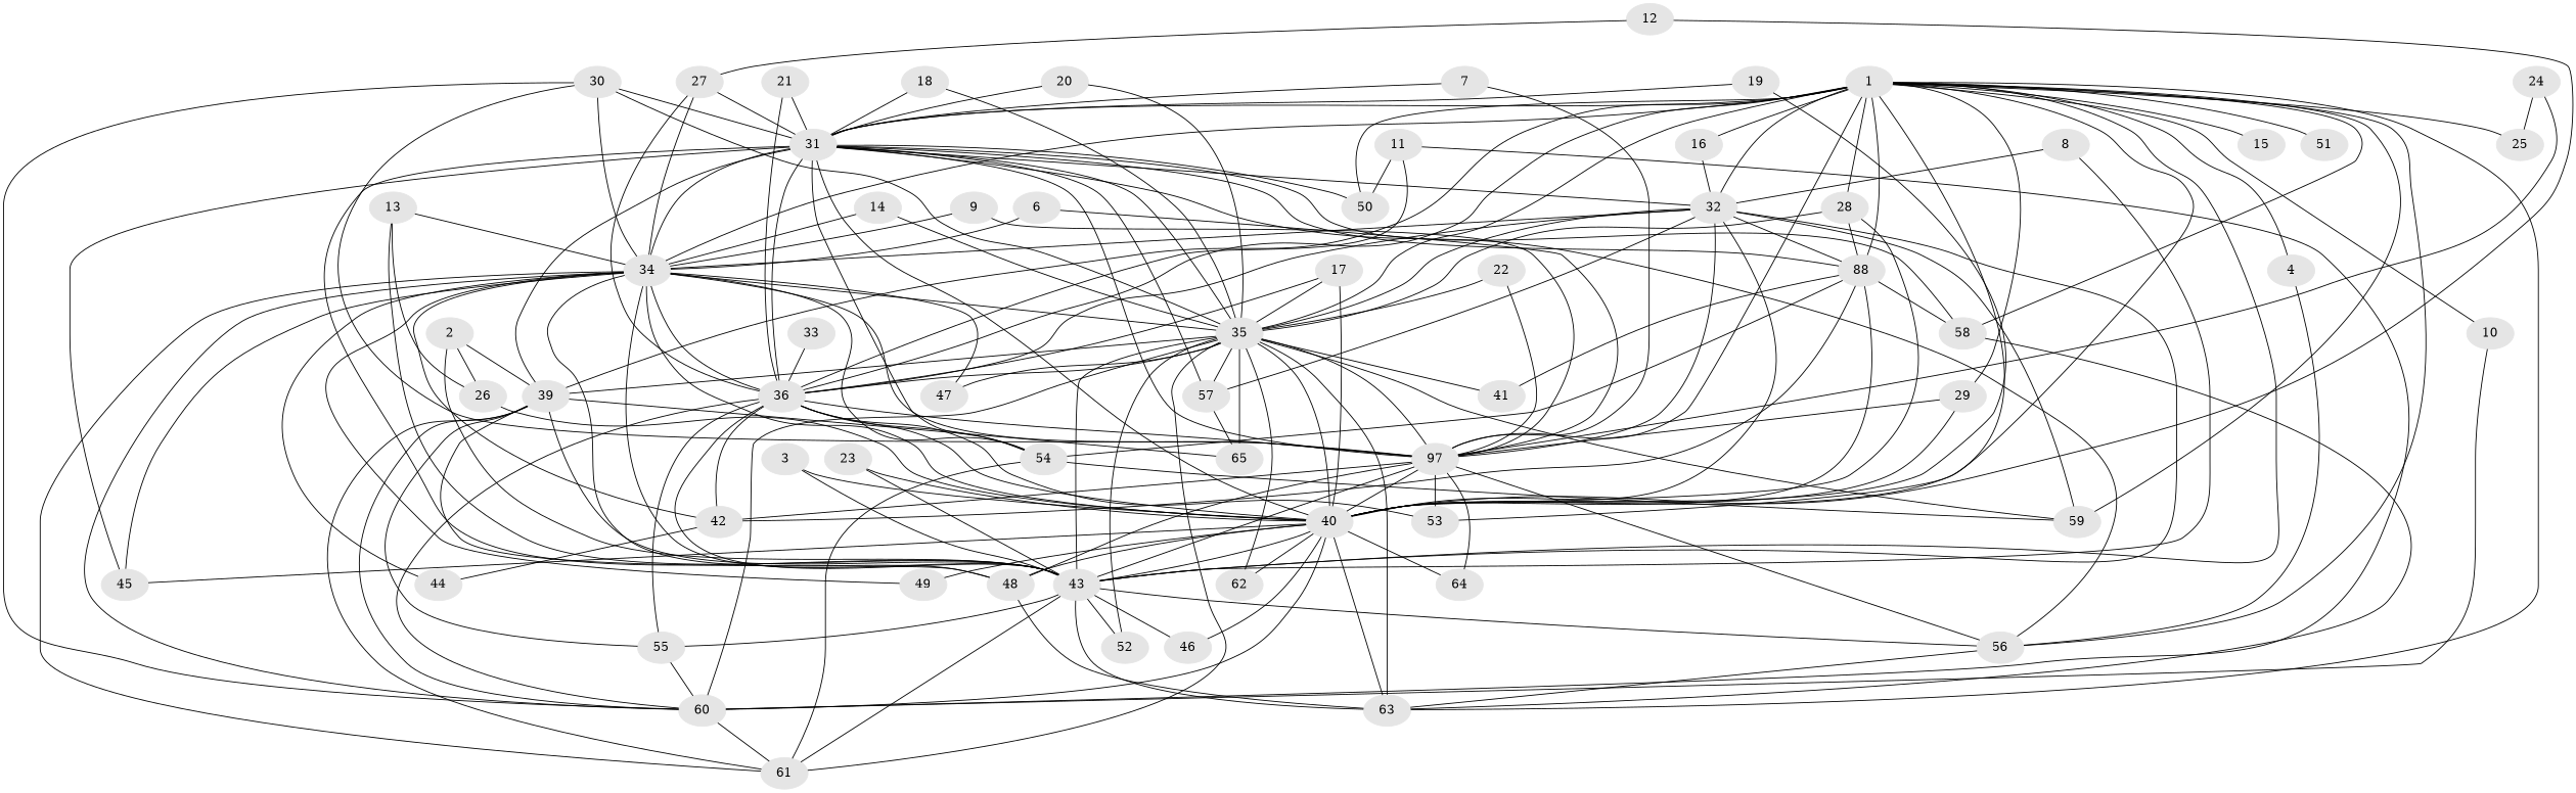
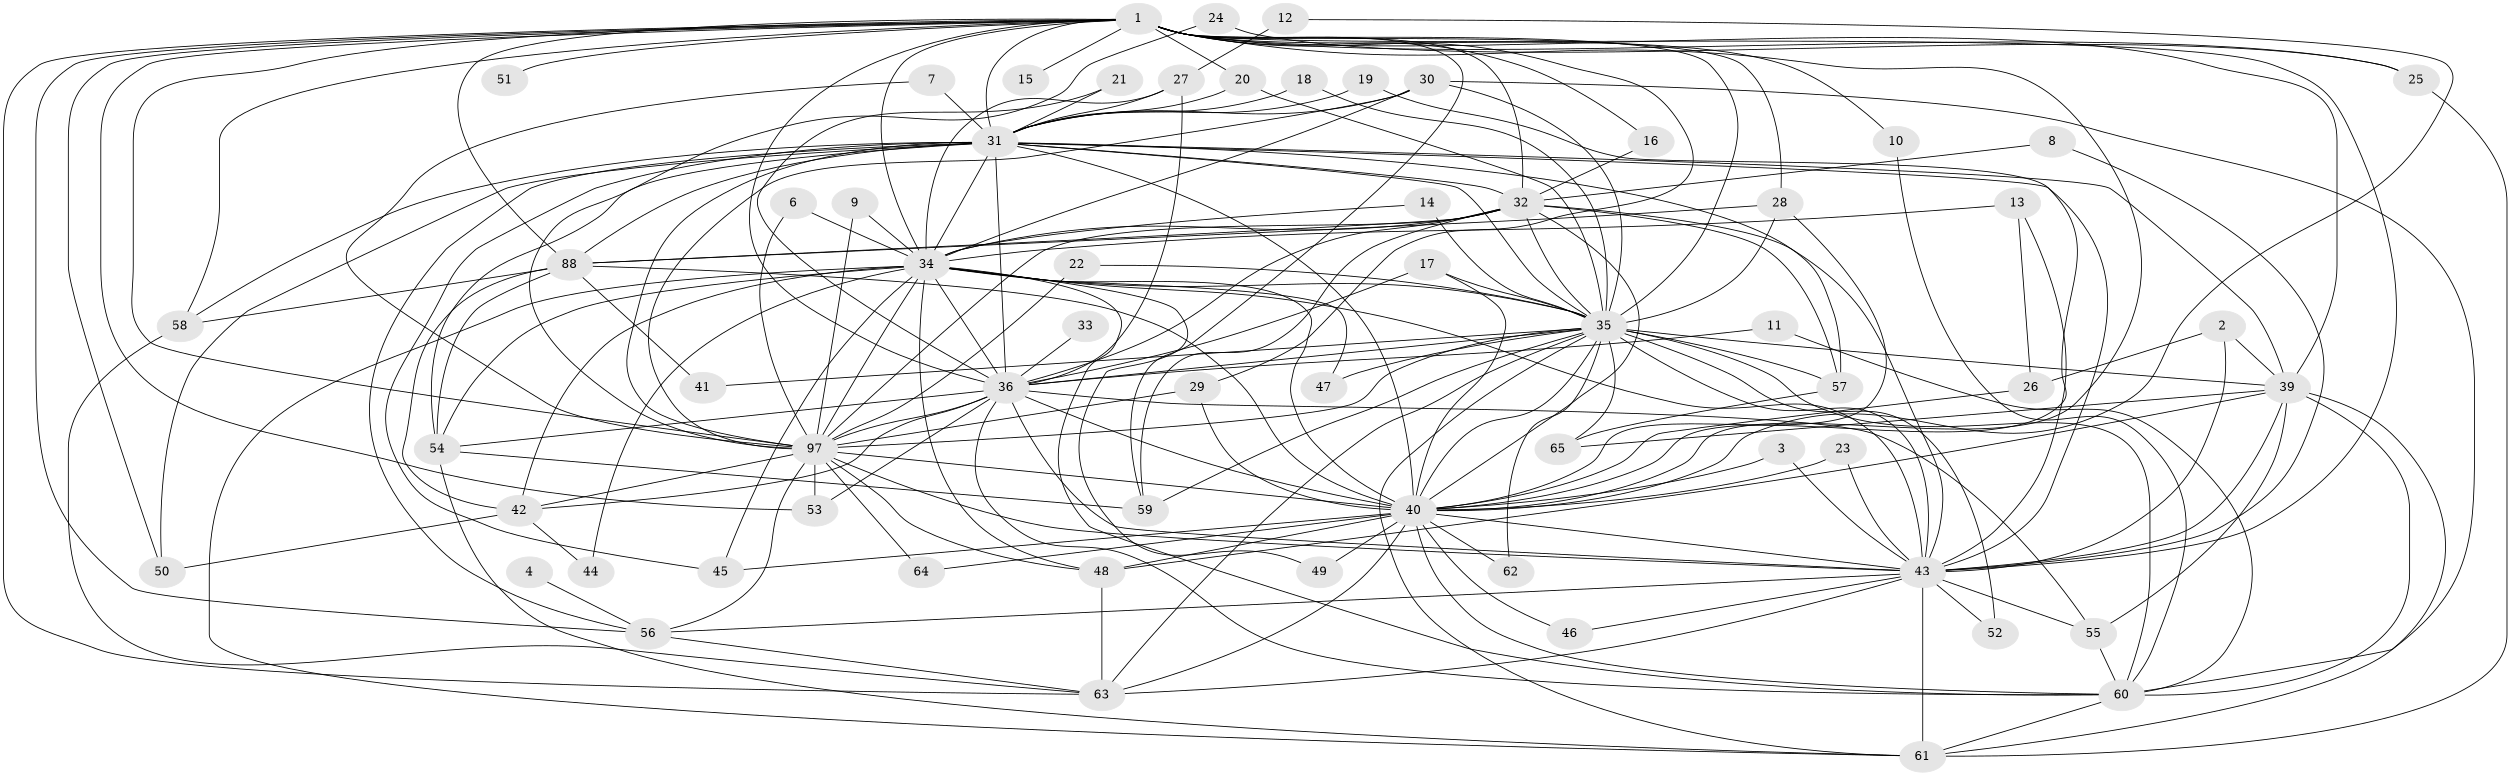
  graph {
    node [color=gray90 style=filled]
    edge [weight=1.0]
    1
    4
    10
    15
    16
    25
    28
    29
    31
    32
    34
    35
    36
    n14 [label=97]
    n15 [label=88]
    39
    40
    43
    50
    51
    53
    56
    58
    59
    63
    60
    61
    45
    54
    57
    42
    44
    47
    48
    49
    41
    52
    62
    65
    55
    64
    46
    2
    26
    3
    6
    7
    8
    9
    11
    12
    27
    13
    14
    17
    18
    19
    20
    21
    22
    23
    24
    30
    33
-   1 -- 4
+   1 -- 20
    1 -- 10
    1 -- 15
    1 -- 16
    1 -- 25 [weight=2.0]
    1 -- 28
    1 -- 29
    1 -- 31 [weight=2.0]
    1 -- 32 [weight=3.0]
    1 -- 34 [weight=3.0]
    1 -- 35 [weight=3.0]
    1 -- 36 [weight=2.0]
    1 -- n14 [weight=2.0]
    1 -- n15
    1 -- 39
    1 -- 40 [weight=2.0]
    1 -- 43 [weight=2.0]
    1 -- 50
    1 -- 51 [weight=2.0]
    1 -- 53
    1 -- 56
    1 -- 58 [weight=2.0]
    1 -- 59
    1 -- 63
    4 -- 56
    10 -- 60
    16 -- 32
+   25 -- 61
    28 -- 35
    28 -- n15
    28 -- 40
    29 -- n14
    29 -- 40
    31 -- 32
    31 -- 34
    31 -- 35 [weight=2.0]
    31 -- 36
    31 -- n14
    31 -- n15
    31 -- 39
    31 -- 40 [weight=2.0]
    31 -- 43
    31 -- 50 [weight=2.0]
    31 -- 56
    31 -- 58
    31 -- 45
    31 -- 54
    31 -- 57
    32 -- 34
    32 -- 35
    32 -- 36 [weight=2.0]
    32 -- n14 [weight=2.0]
    32 -- n15
    32 -- 40
    32 -- 43
    32 -- 59
    32 -- 57
    34 -- 35 [weight=2.0]
    34 -- 36
    34 -- n14
    34 -- 40
    34 -- 43
    34 -- 60
    34 -- 61
    34 -- 45
    34 -- 54
    34 -- 42
    34 -- 44
    34 -- 47
    34 -- 48
    34 -- 49
    35 -- 36
    35 -- n14
    35 -- 39 [weight=2.0]
    35 -- 40
    35 -- 43
    35 -- 59
    35 -- 63
    35 -- 60
    35 -- 61
    35 -- 57
    35 -- 47
    35 -- 41
    35 -- 52
    35 -- 62
    35 -- 65
    36 -- n14 [weight=2.0]
    36 -- 40 [weight=2.0]
    36 -- 43
    36 -- 53
    36 -- 60
    36 -- 54
    36 -- 42
    36 -- 55
    n14 -- 40 [weight=2.0]
    n14 -- 43 [weight=2.0]
    n14 -- 53
    n14 -- 56
    n14 -- 42
    n14 -- 48
    n14 -- 64
    n15 -- 40
    n15 -- 58
    n15 -- 54
    n15 -- 42
    n15 -- 41
    39 -- 43
    39 -- 60
    39 -- 61
    39 -- 48
    39 -- 65
    39 -- 55
    40 -- 43
    40 -- 63
    40 -- 60
    40 -- 45
    40 -- 48
    40 -- 49
    40 -- 62
    40 -- 64
    40 -- 46
    43 -- 56
    43 -- 63
    43 -- 61
    43 -- 52
    43 -- 55
    43 -- 46
    56 -- 63
    58 -- 63
    60 -- 61
    54 -- 59
    54 -- 61
    57 -- 65
-   11 -- 50
+   42 -- 50
    42 -- 44
    48 -- 63
    55 -- 60
    2 -- 39
    2 -- 43
    2 -- 26
    26 -- 40
    3 -- 40
    3 -- 43
    6 -- 34
    6 -- n14
    7 -- 31
    7 -- n14
    8 -- 32
    8 -- 43
    9 -- 34
    9 -- n14
    11 -- 36
    11 -- 60
    12 -- 40
    12 -- 27
    27 -- 31
    27 -- 34
    27 -- 36
    13 -- 34 [weight=2.0]
    13 -- 43
    13 -- 26
    14 -- 34
    14 -- 35
    17 -- 35
    17 -- 36
    17 -- 40
    18 -- 31
    18 -- 35
    19 -- 31
    19 -- 40
    20 -- 31
    20 -- 35
    21 -- 31
    21 -- 36
    22 -- 35
    22 -- n14
    23 -- 40
    23 -- 43
    24 -- 25
    24 -- n14
    30 -- 31
    30 -- 34 [weight=2.0]
    30 -- 35
    30 -- n14
    30 -- 60
    33 -- 36
  }
